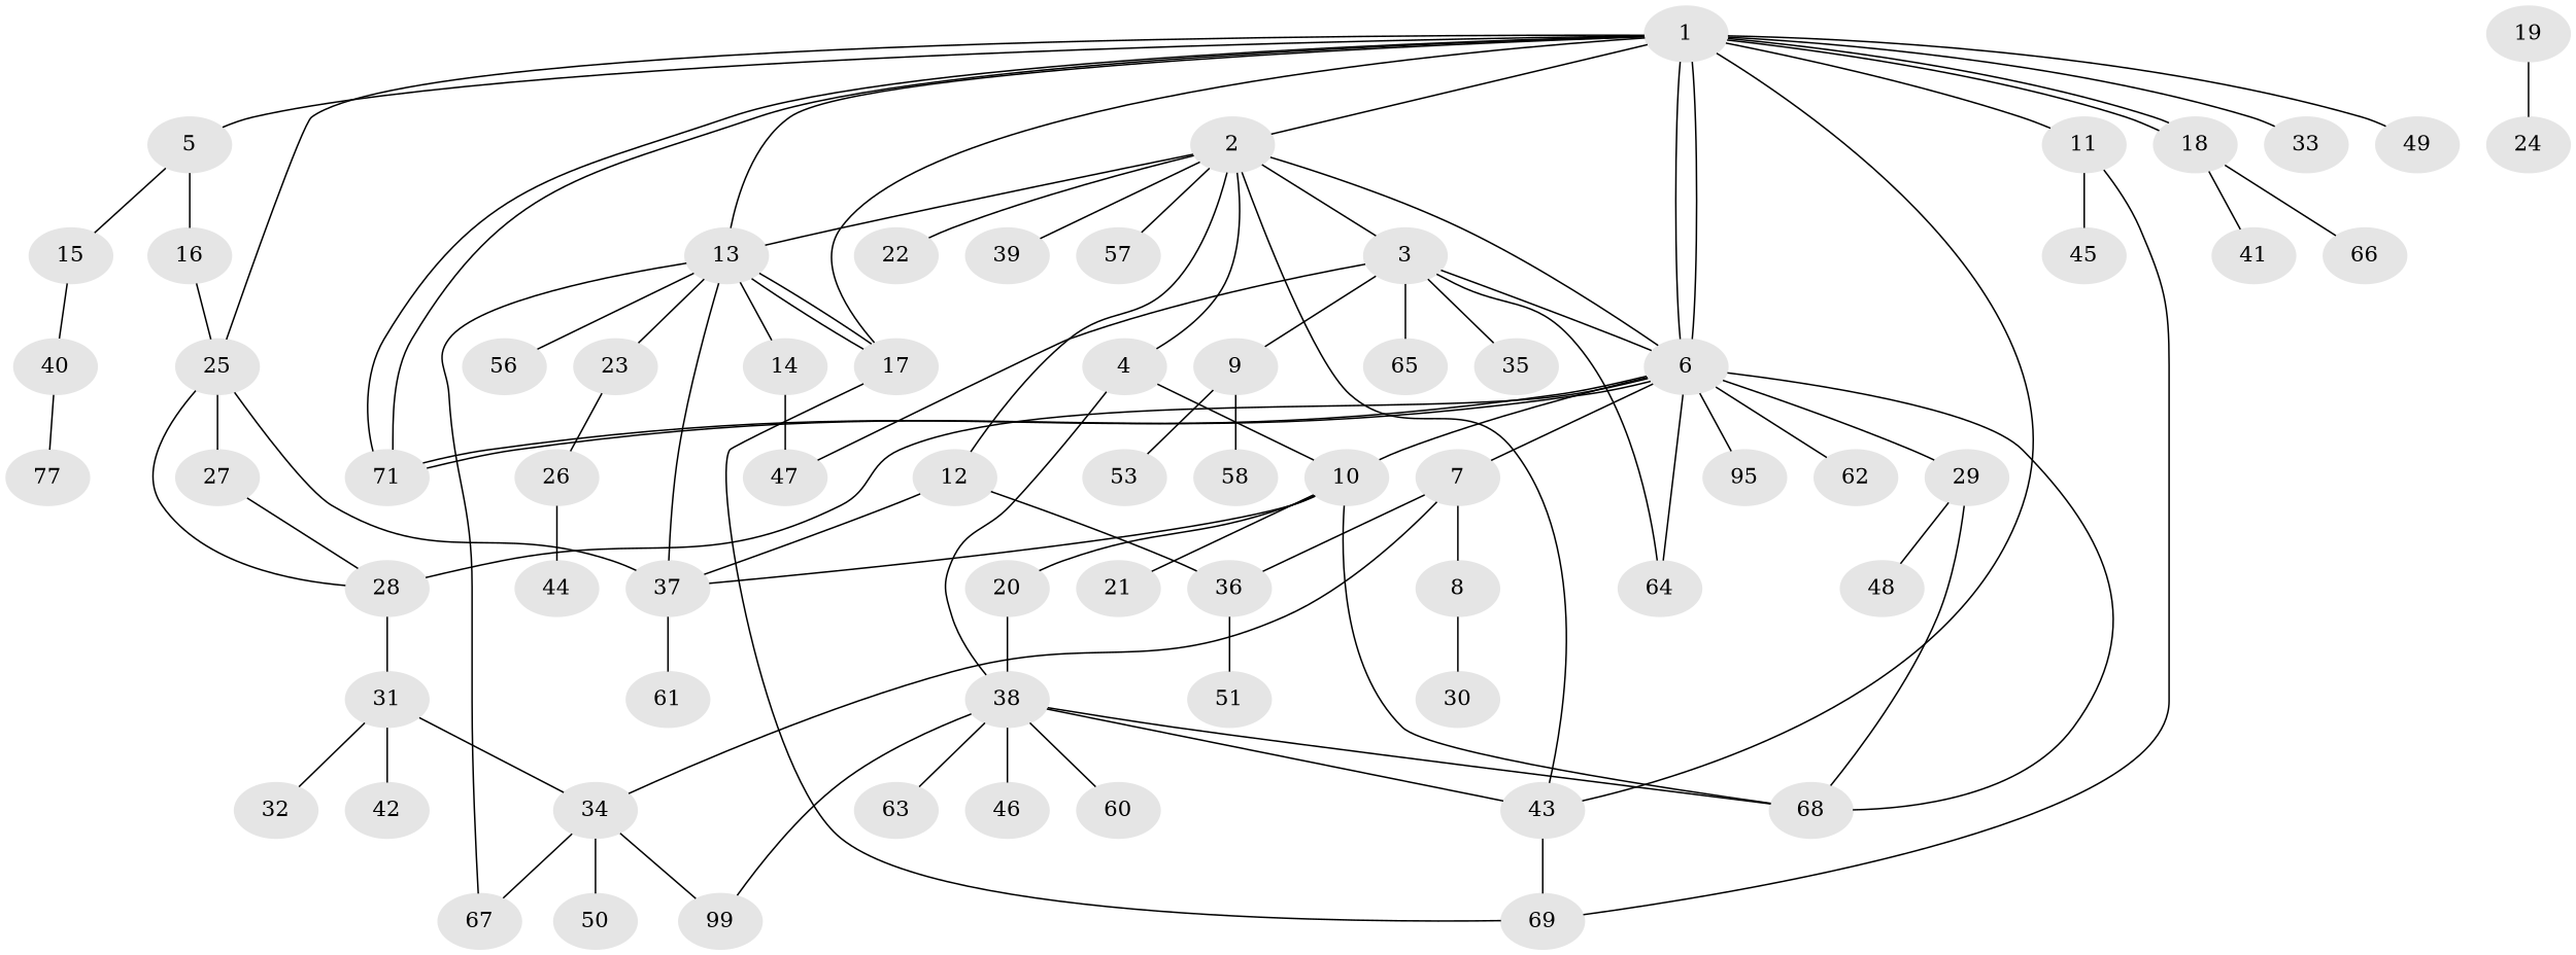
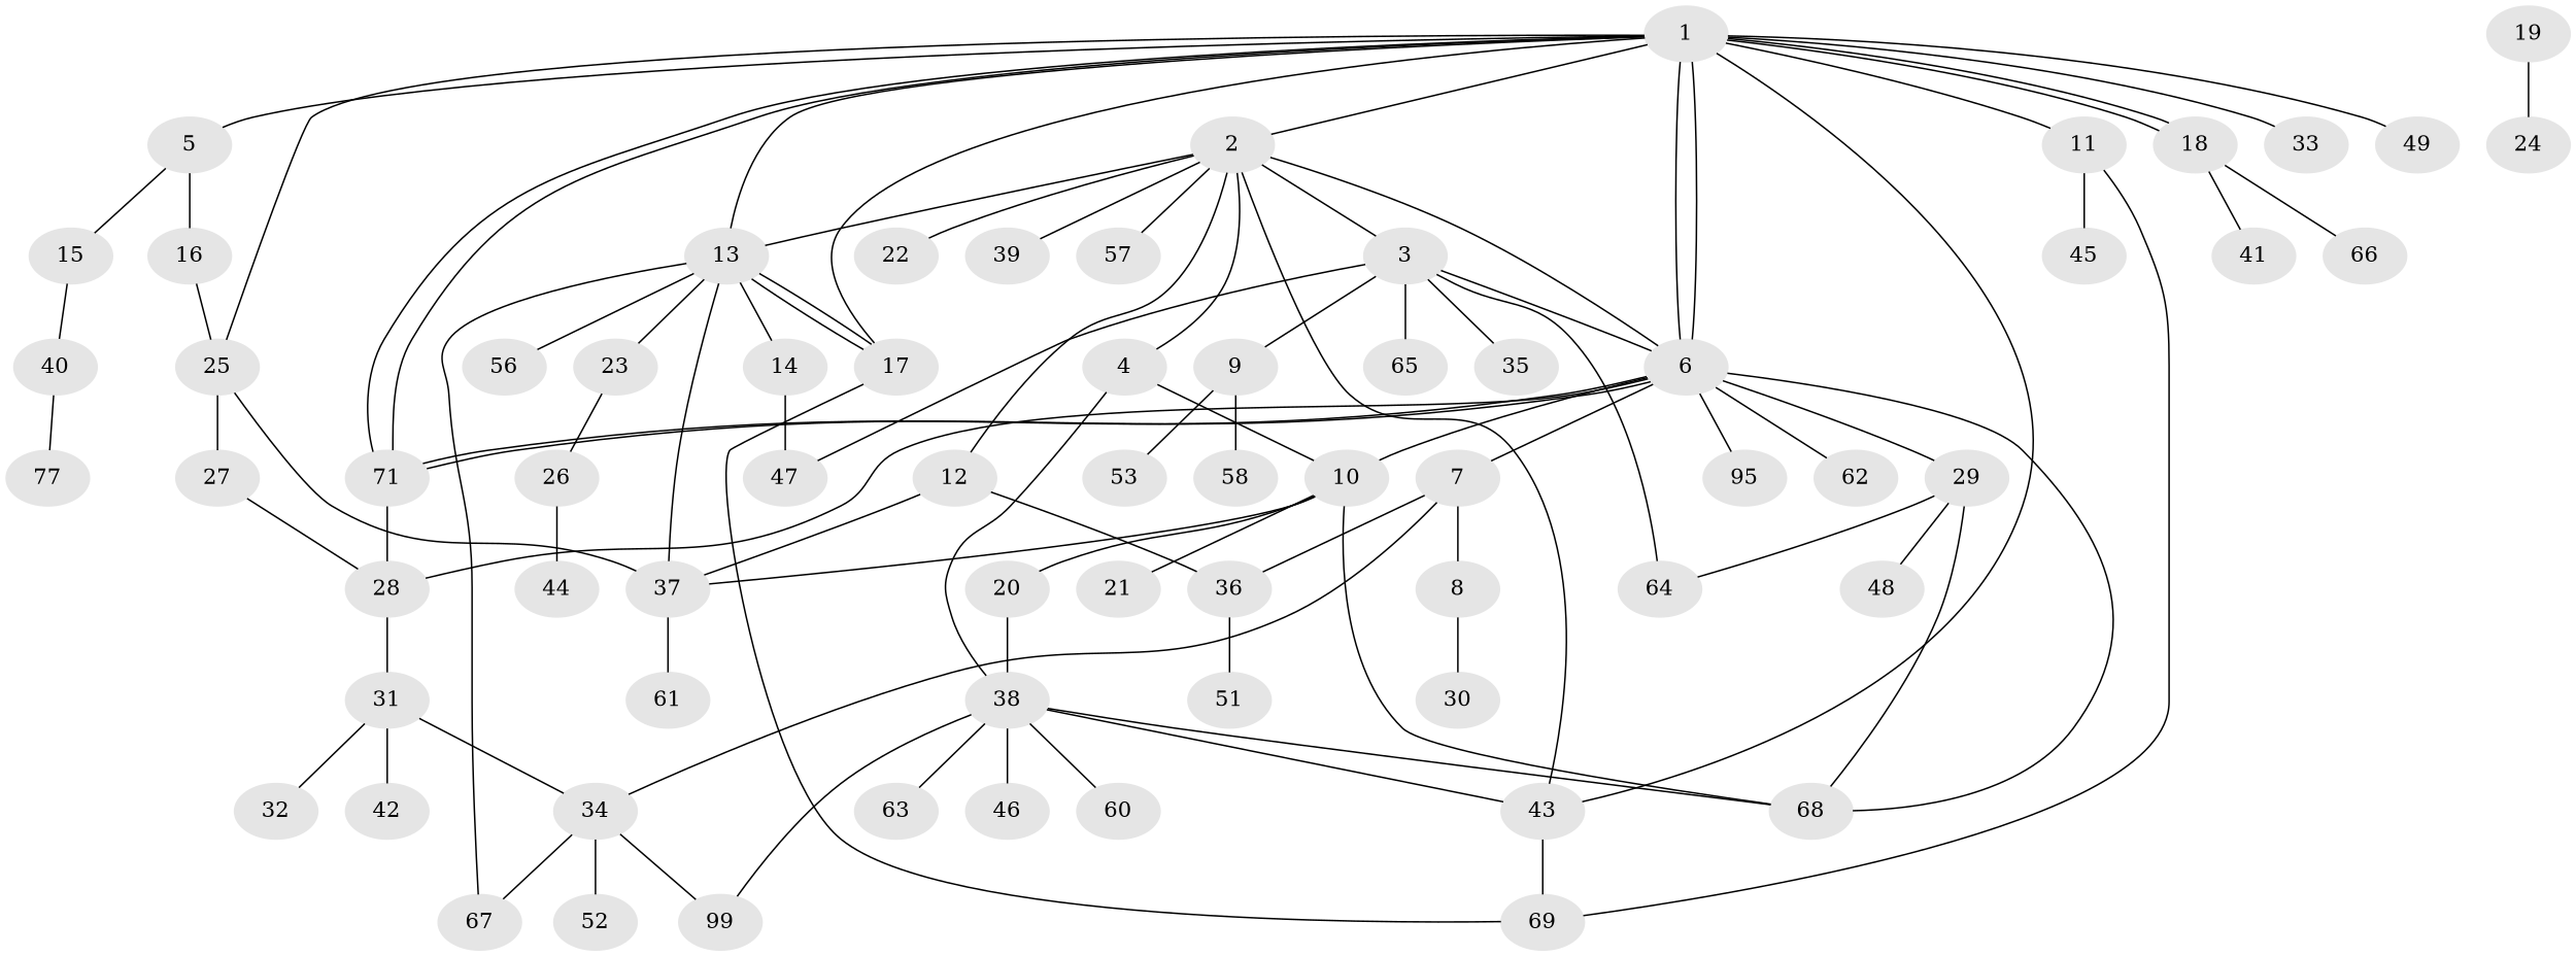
  graph {
    node [color=gray90 style=filled]
    1
    2
    5
    6
    11
    13
    17
    18
    25
    33
    43
    49
    71
    3
    4
    12
    22
    39
    57
    15
    16
    64
    10
    7
    28
    29
    n27 [label=95]
    62
    68
    45
    69
    37
    14
    23
    56
    67
    41
    66
    19
    24
    27
    9
    35
    47
    65
    38
    36
    53
    58
    20
    21
    n52 [label=99]
    46
    60
    63
    40
    8
    34
    31
    48
    30
-   52 [label=50]
+   52
    51
    61
    26
    n66 [label=77]
    44
    32
    42
    1 -- 2
    1 -- 5
    1 -- 6
    1 -- 6
    1 -- 11
    1 -- 13
    1 -- 17
    1 -- 18
    1 -- 18
    1 -- 25
    1 -- 33
    1 -- 43
    1 -- 49
    1 -- 71
    1 -- 71
    2 -- 6
    2 -- 13
    2 -- 43
    2 -- 3
    2 -- 4
    2 -- 12
    2 -- 22
    2 -- 39
    2 -- 57
    5 -- 15
    5 -- 16
    6 -- 71
    6 -- 71
-   6 -- 64
+   29 -- 64
    6 -- 10
    6 -- 7
    6 -- 28
    6 -- 29
    6 -- n27
    6 -- 62
    6 -- 68
    11 -- 45
    11 -- 69
    13 -- 17
    13 -- 17
    13 -- 37
    13 -- 14
    13 -- 23
    13 -- 56
    13 -- 67
    17 -- 69
    18 -- 41
    18 -- 66
-   25 -- 28
+   71 -- 28
    25 -- 37
    25 -- 27
    43 -- 69
    3 -- 6
    3 -- 64
    3 -- 9
    3 -- 35
    3 -- 47
    3 -- 65
    4 -- 10
    4 -- 38
    12 -- 37
    12 -- 36
    15 -- 40
    16 -- 25
    10 -- 68
    10 -- 37
    10 -- 20
    10 -- 21
    7 -- 36
    7 -- 8
    7 -- 34
    28 -- 31
    29 -- 68
    29 -- 48
    37 -- 61
    14 -- 47
    23 -- 26
    19 -- 24
    27 -- 28
    9 -- 53
    9 -- 58
    38 -- 43
    38 -- 68
    38 -- n52
    38 -- 46
    38 -- 60
    38 -- 63
    36 -- 51
    20 -- 38
    40 -- n66
    8 -- 30
    34 -- 67
    34 -- n52
    34 -- 52
    31 -- 34
    31 -- 32
    31 -- 42
    26 -- 44
  }
